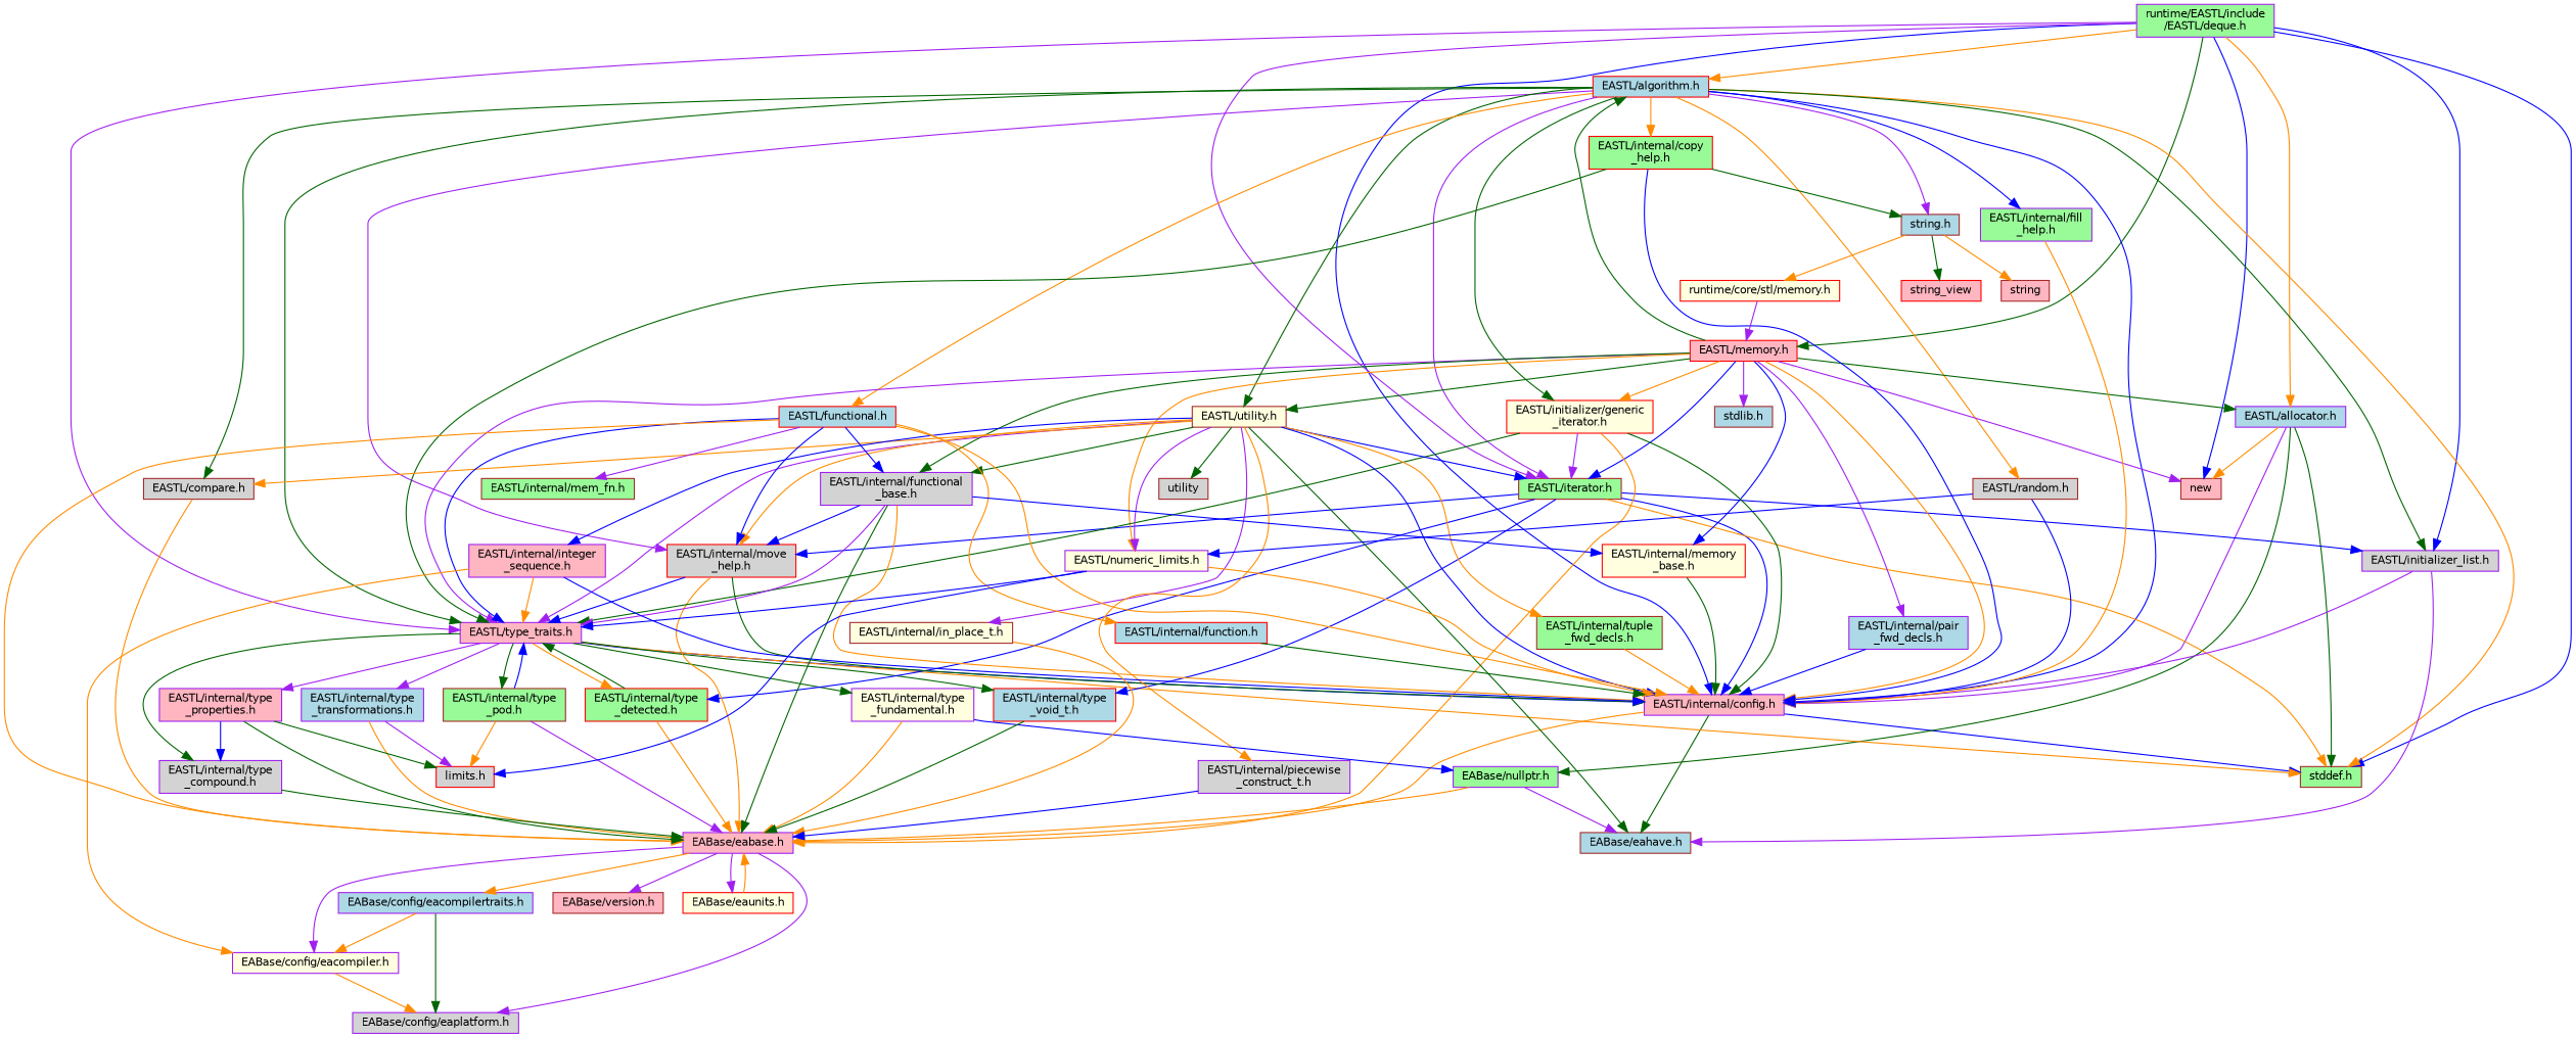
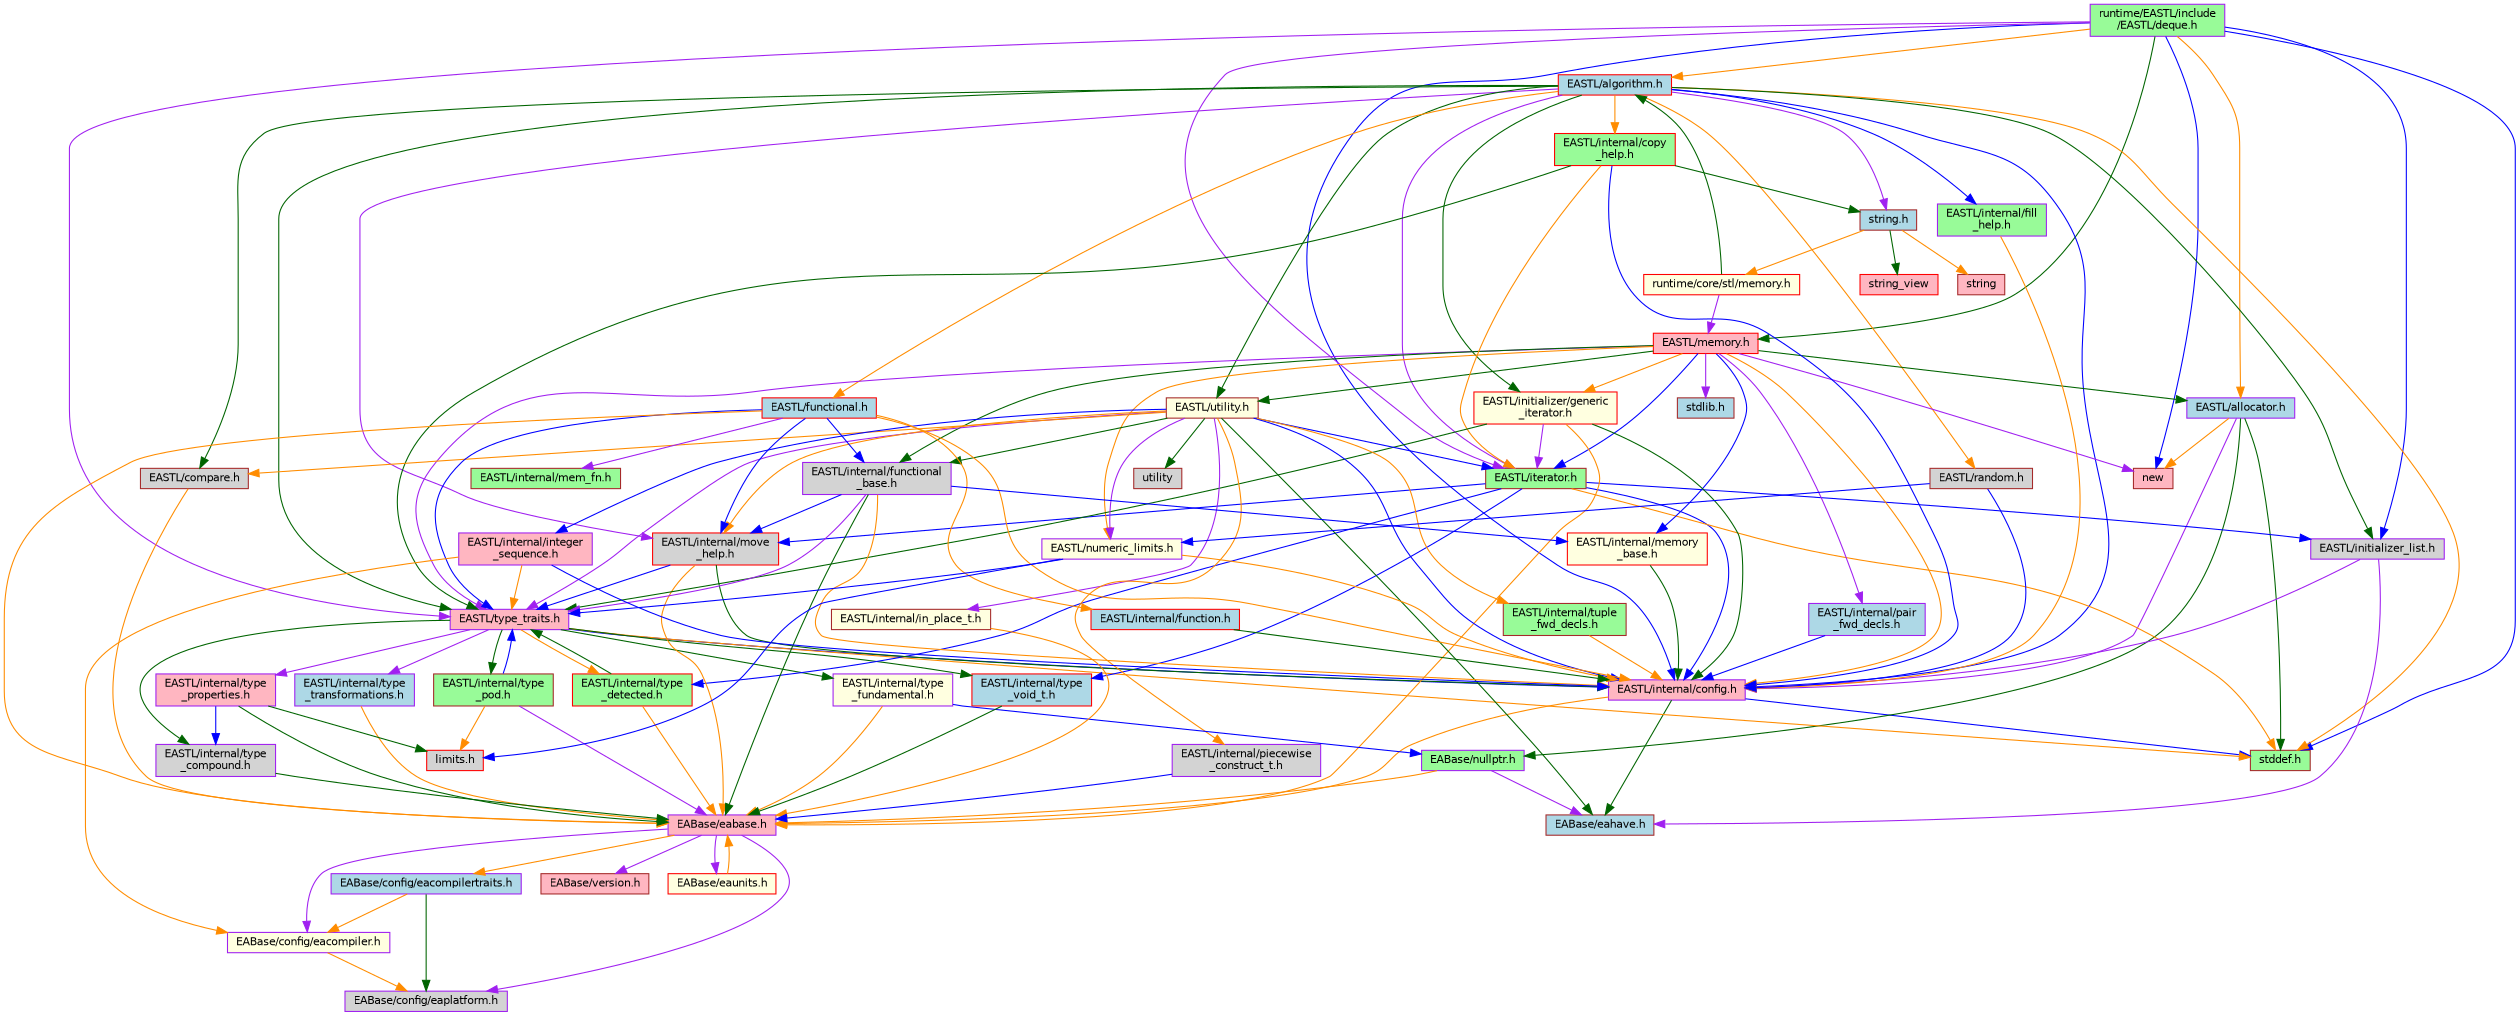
  digraph {
    node [color=purple fillcolor=lightblue fontname=Helvetica fontsize=10 shape=box style=filled]
    edge [color=darkorange fontname=Helvetica fontsize=10 labelfontname=Helvetica labelfontsize=10 style=solid]
    n1 [fillcolor=palegreen fontcolor=black height=0.2 label="runtime/EASTL/include\l/EASTL/deque.h" width=0.4]
    n2 [fillcolor=lightpink height=0.2 label="EASTL/internal/config.h" width=0.4]
    n3 [color=brown fillcolor=palegreen height=0.2 label="stddef.h" width=0.4]
    n4 [height=0.2 label="EASTL/allocator.h" width=0.4]
    n5 [color=brown fillcolor=lightpink height=0.2 label=new width=0.4]
    n6 [color=red height=0.2 label="EASTL/algorithm.h" width=0.4]
    n7 [fillcolor=lightpink height=0.2 label="EASTL/type_traits.h" width=0.4]
    n8 [color=brown fillcolor=palegreen height=0.2 label="EASTL/iterator.h" width=0.4]
    n9 [fillcolor=lightgrey height=0.2 label="EASTL/initializer_list.h" width=0.4]
    n10 [color=red fillcolor=lightpink height=0.2 label="EASTL/memory.h" width=0.4]
    n11 [fillcolor=lightpink height=0.2 label="EABase/eabase.h" width=0.4]
    n12 [color=brown height=0.2 label="EABase/eahave.h" width=0.4]
    n13 [fillcolor=palegreen height=0.2 label="EABase/nullptr.h" width=0.4]
    n14 [color=red fillcolor=lightgrey height=0.2 label="EASTL/internal/move\l_help.h" width=0.4]
    n15 [color=red fillcolor=palegreen height=0.2 label="EASTL/internal/copy\l_help.h" width=0.4]
    n16 [color=brown height=0.2 label="string.h" width=0.4]
    n17 [color=red fillcolor=lightyellow height=0.2 label="EASTL/initializer/generic\l_iterator.h" width=0.4]
    n18 [color=brown fillcolor=lightyellow height=0.2 label="EASTL/utility.h" width=0.4]
    n19 [color=brown fillcolor=lightgrey height=0.2 label="EASTL/compare.h" width=0.4]
    n20 [fillcolor=palegreen height=0.2 label="EASTL/internal/fill\l_help.h" width=0.4]
    n21 [color=red height=0.2 label="EASTL/functional.h" width=0.4]
    n22 [color=brown fillcolor=lightgrey height=0.2 label="EASTL/random.h" width=0.4]
    n23 [fillcolor=lightyellow height=0.2 label="EASTL/internal/type\l_fundamental.h" width=0.4]
    n24 [height=0.2 label="EASTL/internal/type\l_transformations.h" width=0.4]
    n25 [color=red height=0.2 label="EASTL/internal/type\l_void_t.h" width=0.4]
    n26 [fillcolor=lightpink height=0.2 label="EASTL/internal/type\l_properties.h" width=0.4]
    n27 [fillcolor=lightgrey height=0.2 label="EASTL/internal/type\l_compound.h" width=0.4]
    n28 [color=brown fillcolor=palegreen height=0.2 label="EASTL/internal/type\l_pod.h" width=0.4]
    n29 [color=red fillcolor=palegreen height=0.2 label="EASTL/internal/type\l_detected.h" width=0.4]
    n30 [color=red fillcolor=lightyellow height=0.2 label="EASTL/internal/memory\l_base.h" width=0.4]
    n31 [height=0.2 label="EASTL/internal/pair\l_fwd_decls.h" width=0.4]
    n32 [fillcolor=lightgrey height=0.2 label="EASTL/internal/functional\l_base.h" width=0.4]
    n33 [fillcolor=lightyellow height=0.2 label="EASTL/numeric_limits.h" width=0.4]
    n34 [color=brown height=0.2 label="stdlib.h" width=0.4]
    n35 [fillcolor=lightyellow height=0.2 label="EABase/config/eacompiler.h" width=0.4]
    n36 [fillcolor=lightgrey height=0.2 label="EABase/config/eaplatform.h" width=0.4]
    n37 [height=0.2 label="EABase/config/eacompilertraits.h" width=0.4]
    n38 [color=brown fillcolor=lightpink height=0.2 label="EABase/version.h" width=0.4]
    n39 [color=red fillcolor=lightyellow height=0.2 label="EABase/eaunits.h" width=0.4]
    n40 [color=brown fillcolor=lightpink height=0.2 label=string width=0.4]
    n41 [color=red fillcolor=lightpink height=0.2 label=string_view width=0.4]
    n42 [color=red fillcolor=lightyellow height=0.2 label="runtime/core/stl/memory.h" width=0.4]
    n43 [fillcolor=lightpink height=0.2 label="EASTL/internal/integer\l_sequence.h" width=0.4]
    n44 [color=brown fillcolor=palegreen height=0.2 label="EASTL/internal/tuple\l_fwd_decls.h" width=0.4]
    n45 [color=brown fillcolor=lightyellow height=0.2 label="EASTL/internal/in_place_t.h" width=0.4]
    n46 [fillcolor=lightgrey height=0.2 label="EASTL/internal/piecewise\l_construct_t.h" width=0.4]
    n47 [color=brown fillcolor=lightgrey height=0.2 label=utility width=0.4]
    n48 [color=brown fillcolor=palegreen height=0.2 label="EASTL/internal/mem_fn.h" width=0.4]
    n49 [color=red height=0.2 label="EASTL/internal/function.h" width=0.4]
    n50 [color=red fillcolor=lightgrey height=0.2 label="limits.h" width=0.4]
    n1 -> n2 [color=blue]
    n1 -> n3 [color=blue]
    n1 -> n4
    n1 -> n5 [color=blue]
    n1 -> n6
    n1 -> n7 [color=purple]
    n1 -> n8 [color=purple]
    n1 -> n9 [color=blue]
    n1 -> n10 [color=darkgreen]
    n2 -> n3 [color=blue]
    n2 -> n11
    n2 -> n12 [color=darkgreen]
    n4 -> n2 [color=purple]
    n4 -> n3 [color=darkgreen]
    n4 -> n5
    n4 -> n13 [color=darkgreen]
    n6 -> n2 [color=blue]
    n6 -> n3
    n6 -> n7 [color=darkgreen]
    n6 -> n8 [color=purple]
    n6 -> n9 [color=darkgreen]
    n6 -> n14 [color=purple]
    n6 -> n15
    n6 -> n16 [color=purple]
    n6 -> n17 [color=darkgreen]
    n6 -> n18 [color=darkgreen]
    n6 -> n19 [color=darkgreen]
    n6 -> n20 [color=blue]
    n6 -> n21
    n6 -> n22
    n7 -> n2 [color=blue]
    n7 -> n3
    n7 -> n23 [color=darkgreen]
    n7 -> n24 [color=purple]
    n7 -> n25 [color=darkgreen]
    n7 -> n26 [color=purple]
    n7 -> n27 [color=darkgreen]
    n7 -> n28 [color=darkgreen]
    n7 -> n29
    n8 -> n2 [color=blue]
    n8 -> n3
    n8 -> n9 [color=blue]
    n8 -> n14 [color=blue]
    n8 -> n25 [color=blue]
    n8 -> n29 [color=blue]
    n9 -> n2 [color=purple]
    n9 -> n12 [color=purple]
    n10 -> n2
    n10 -> n4 [color=darkgreen]
    n10 -> n5 [color=purple]
-   n10 -> n6 [color=darkgreen]
+   n42 -> n6 [color=darkgreen]
    n10 -> n7 [color=purple]
    n10 -> n8 [color=blue]
    n10 -> n17
    n10 -> n18 [color=darkgreen]
    n10 -> n30 [color=blue]
    n10 -> n31 [color=purple]
    n10 -> n32 [color=darkgreen]
    n10 -> n33
    n10 -> n34 [color=purple]
    n11 -> n35 [color=purple]
    n11 -> n36 [color=purple]
    n11 -> n37
    n11 -> n38 [color=purple]
    n11 -> n39 [color=purple]
    n13 -> n11
    n13 -> n12 [color=purple]
    n14 -> n2 [color=darkgreen]
    n14 -> n7 [color=blue]
    n14 -> n11
    n15 -> n2 [color=blue]
    n15 -> n7 [color=darkgreen]
+   n15 -> n8
    n15 -> n16 [color=darkgreen]
    n16 -> n40
    n16 -> n41 [color=darkgreen]
    n16 -> n42
    n17 -> n2 [color=darkgreen]
    n17 -> n7 [color=darkgreen]
    n17 -> n8 [color=purple]
    n17 -> n11
    n18 -> n2 [color=blue]
    n18 -> n7 [color=purple]
    n18 -> n8 [color=blue]
    n18 -> n12 [color=darkgreen]
    n18 -> n14
    n18 -> n19
    n18 -> n32 [color=darkgreen]
    n18 -> n33 [color=purple]
    n18 -> n43 [color=blue]
    n18 -> n44
    n18 -> n45 [color=purple]
    n18 -> n46
    n18 -> n47 [color=darkgreen]
    n19 -> n11
    n20 -> n2
    n21 -> n2
    n21 -> n7 [color=blue]
    n21 -> n11
    n21 -> n14 [color=blue]
    n21 -> n32 [color=blue]
    n21 -> n48 [color=purple]
    n21 -> n49
    n22 -> n2 [color=blue]
    n22 -> n33 [color=blue]
    n23 -> n11
    n23 -> n13 [color=blue]
    n24 -> n11
-   n24 -> n50 [color=purple]
    n25 -> n11 [color=darkgreen]
    n26 -> n11 [color=darkgreen]
    n26 -> n27 [color=blue]
    n26 -> n50 [color=darkgreen]
    n27 -> n11 [color=darkgreen]
    n28 -> n7 [color=blue]
    n28 -> n11 [color=purple]
    n28 -> n50
    n29 -> n7 [color=darkgreen]
    n29 -> n11
    n30 -> n2 [color=darkgreen]
    n31 -> n2 [color=blue]
    n32 -> n2
    n32 -> n7 [color=purple]
    n32 -> n11 [color=darkgreen]
    n32 -> n14 [color=blue]
    n32 -> n30 [color=blue]
    n33 -> n2
    n33 -> n7 [color=blue]
    n33 -> n50 [color=blue]
    n35 -> n36
    n37 -> n35
    n37 -> n36 [color=darkgreen]
    n39 -> n11
    n42 -> n10 [color=purple]
    n43 -> n2 [color=blue]
    n43 -> n7
    n43 -> n35
    n44 -> n2
    n45 -> n11
    n46 -> n11 [color=blue]
    n49 -> n2 [color=darkgreen]
  }
